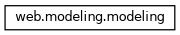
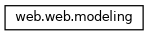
  digraph {
    rankdir=LR
-   n1 [color=black fillcolor=white fontname=Helvetica fontsize=10 height=0.2 label="web.modeling.modeling" shape=record style=filled width=0.4]
+   n1 [color=black fillcolor=white fontname=Helvetica fontsize=10 height=0.2 label="web.web.modeling" shape=record style=filled width=0.4]
  }
